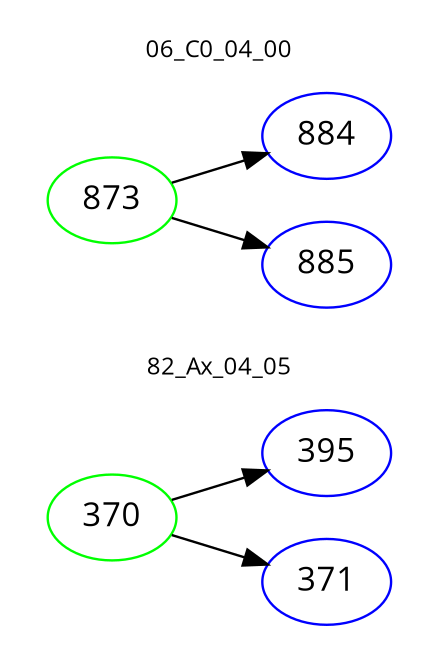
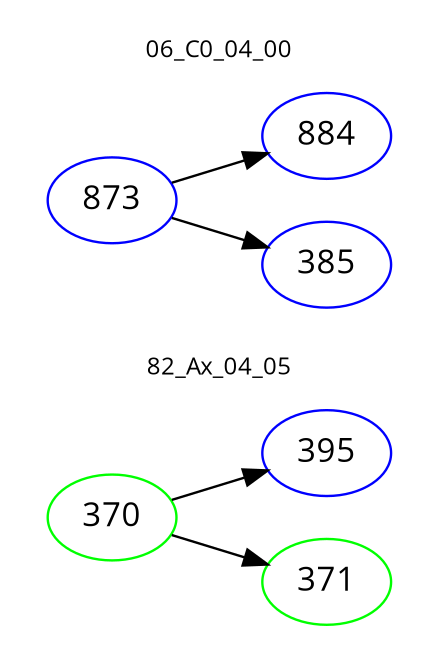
  digraph {
    fontname="Open Sans"
    rankdir=LR
    node [color=blue fontname="Open Sans"]
    edge [color=black fontname="Open Sans"]
    n1 [color=green label=370]
-   n2 [label=371]
+   n2 [color=green label=371]
    n3 [label=395]
-   n4 [color=green label=873]
-   n5 [label=885]
+   n4 [label=873]
+   n5 [label=385]
    n6 [label=884]
    subgraph cluster_1 {
      color=white
      fontsize=10
      label="82_Ax_04_05"
      n1
      n2
      n3
    }
    subgraph cluster_2 {
      color=white
      fontsize=10
      label="06_C0_04_00"
      n4
      n5
      n6
    }
    n1 -> n2
    n1 -> n3
    n4 -> n5
    n4 -> n6
  }
